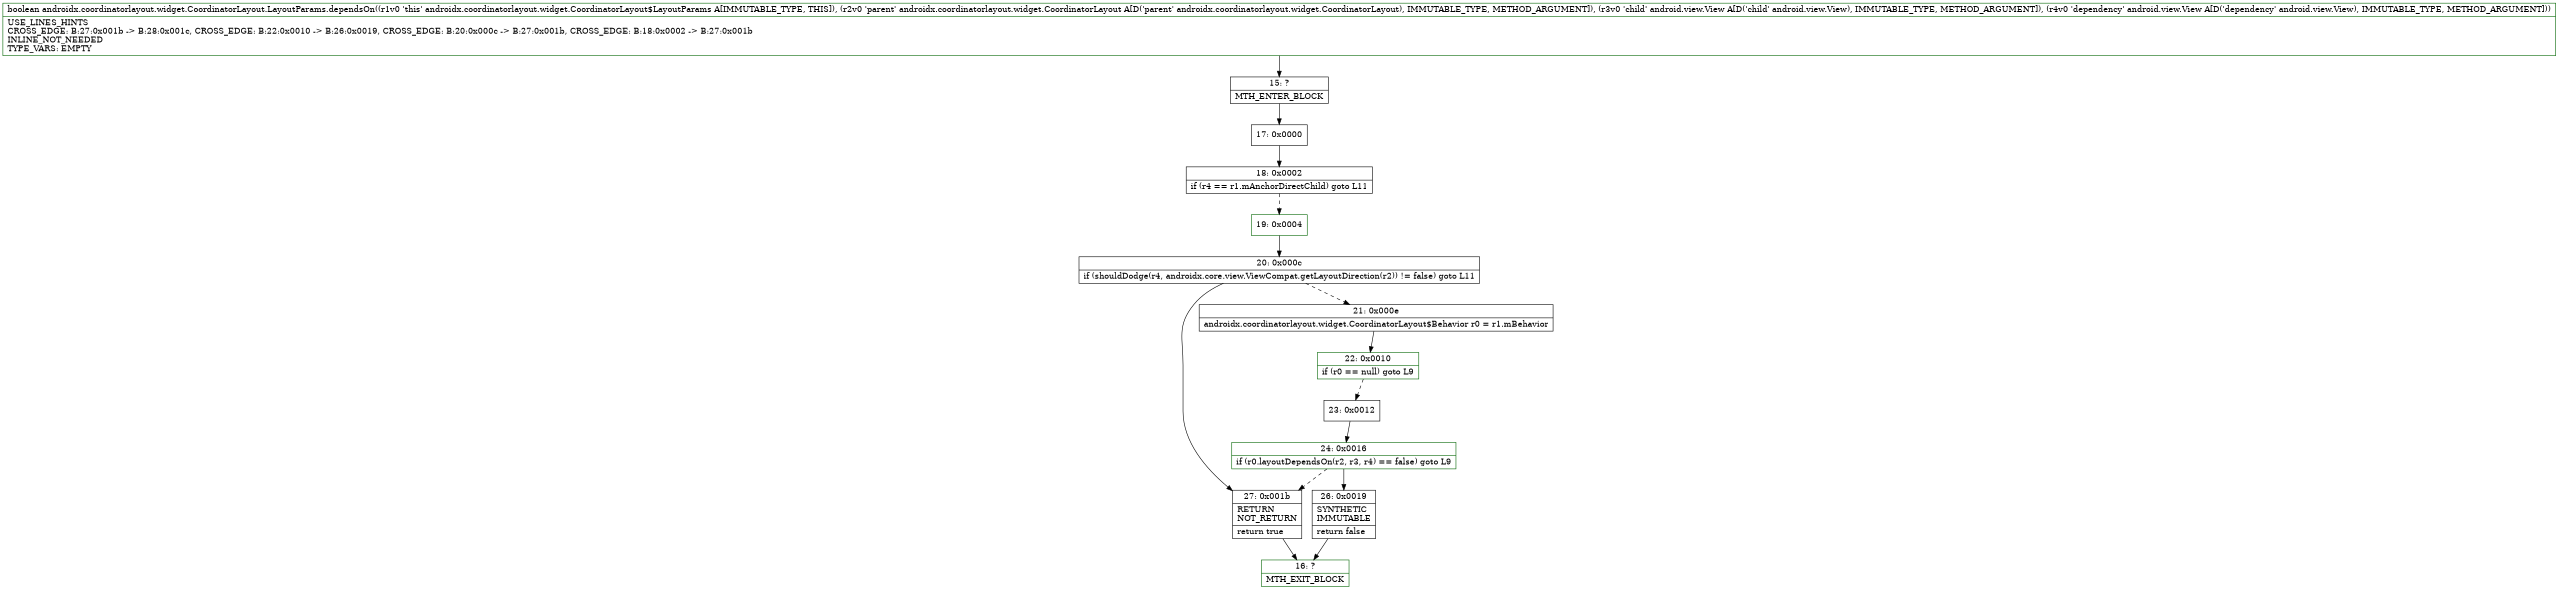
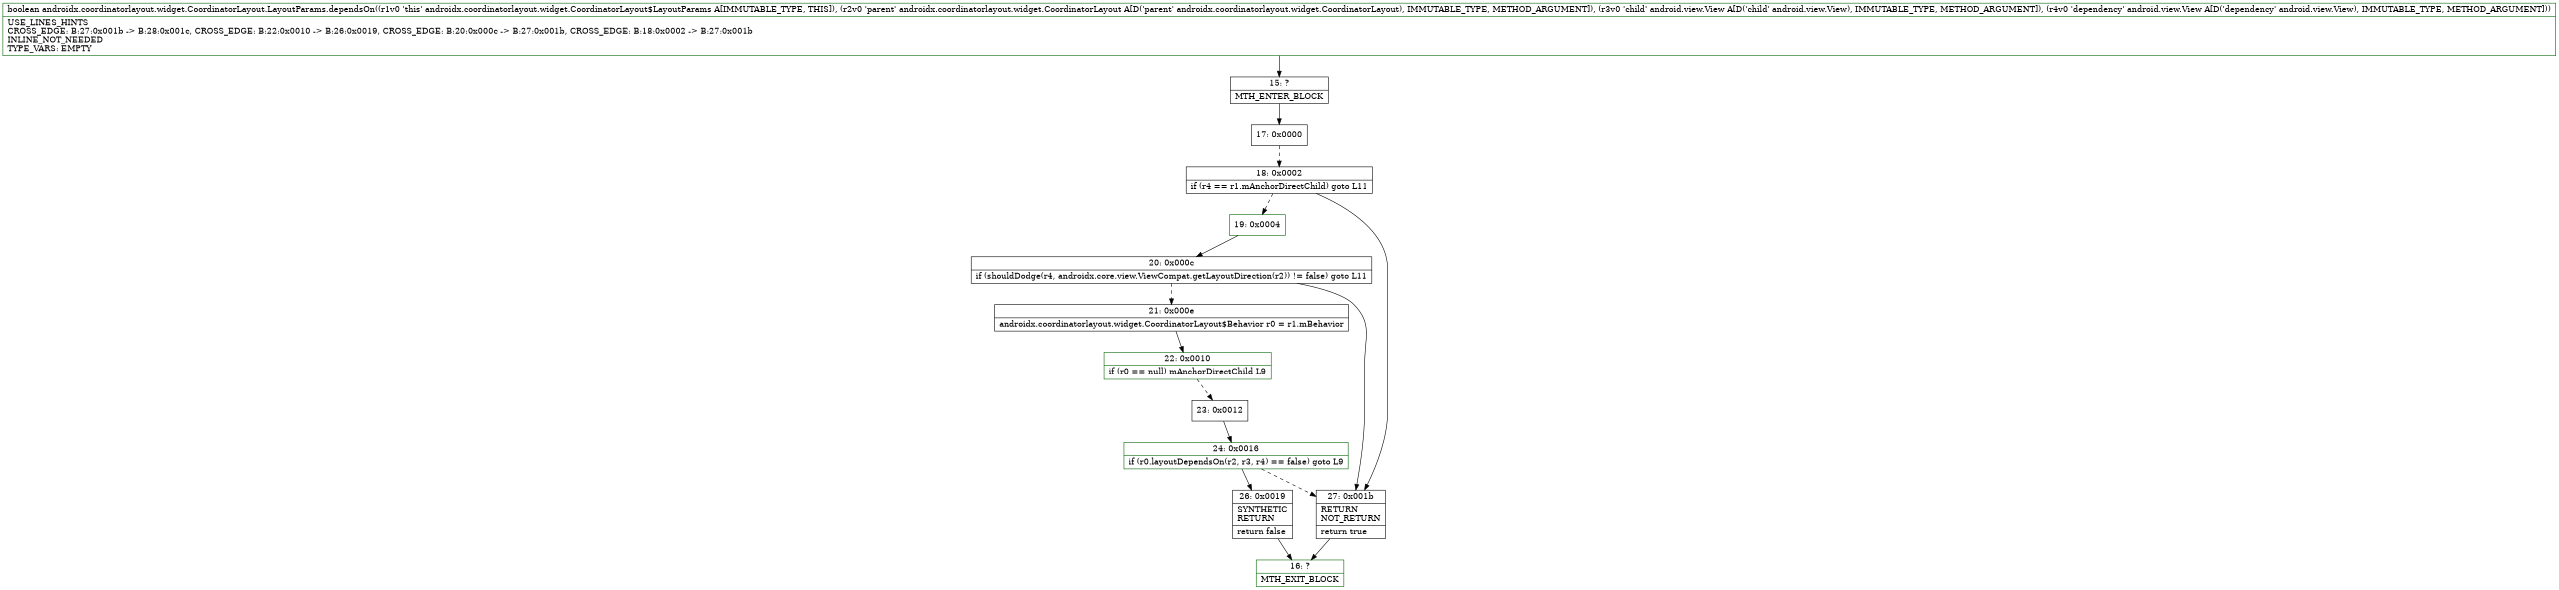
  digraph {
    fontname="DejaVu Serif"
    node [color=black fontname="DejaVu Serif" shape=record]
    edge [fontname="DejaVu Serif"]
    n1 [label="{15\:\ ?|MTH_ENTER_BLOCK\l}"]
    n2 [label="{17\:\ 0x0000}"]
    n3 [label="{18\:\ 0x0002|if (r4 == r1.mAnchorDirectChild) goto L11\l}"]
    n4 [color=darkgreen label="{19\:\ 0x0004}"]
    n5 [label="{27\:\ 0x001b|RETURN\lNOT_RETURN\l|return true\l}"]
    n6 [label="{20\:\ 0x000c|if (shouldDodge(r4, androidx.core.view.ViewCompat.getLayoutDirection(r2)) != false) goto L11\l}"]
    n7 [color=darkgreen label="{16\:\ ?|MTH_EXIT_BLOCK\l}"]
    n8 [label="{21\:\ 0x000e|androidx.coordinatorlayout.widget.CoordinatorLayout$Behavior r0 = r1.mBehavior\l}"]
-   n9 [color=darkgreen label="{22\:\ 0x0010|if (r0 == null) goto L9\l}"]
+   n9 [color=darkgreen label="{22\:\ 0x0010|if (r0 == null) mAnchorDirectChild L9\l}"]
    n10 [label="{23\:\ 0x0012}"]
    n11 [color=darkgreen label="{24\:\ 0x0016|if (r0.layoutDependsOn(r2, r3, r4) == false) goto L9\l}"]
-   n12 [label="{26\:\ 0x0019|SYNTHETIC\lIMMUTABLE\l|return false\l}"]
+   n12 [label="{26\:\ 0x0019|SYNTHETIC\lRETURN\l|return false\l}"]
    n13 [color=darkgreen label="{boolean androidx.coordinatorlayout.widget.CoordinatorLayout.LayoutParams.dependsOn((r1v0 'this' androidx.coordinatorlayout.widget.CoordinatorLayout$LayoutParams A[IMMUTABLE_TYPE, THIS]), (r2v0 'parent' androidx.coordinatorlayout.widget.CoordinatorLayout A[D('parent' androidx.coordinatorlayout.widget.CoordinatorLayout), IMMUTABLE_TYPE, METHOD_ARGUMENT]), (r3v0 'child' android.view.View A[D('child' android.view.View), IMMUTABLE_TYPE, METHOD_ARGUMENT]), (r4v0 'dependency' android.view.View A[D('dependency' android.view.View), IMMUTABLE_TYPE, METHOD_ARGUMENT]))  | USE_LINES_HINTS\lCROSS_EDGE: B:27:0x001b \-\> B:28:0x001c, CROSS_EDGE: B:22:0x0010 \-\> B:26:0x0019, CROSS_EDGE: B:20:0x000c \-\> B:27:0x001b, CROSS_EDGE: B:18:0x0002 \-\> B:27:0x001b\lINLINE_NOT_NEEDED\lTYPE_VARS: EMPTY\l}"]
    n1 -> n2
-   n2 -> n3
+   n2 -> n3 [style=dashed]
    n3 -> n4 [style=dashed]
+   n3 -> n5
    n4 -> n6
    n5 -> n7
    n6 -> n5
    n6 -> n8 [style=dashed]
    n8 -> n9
    n9 -> n10 [style=dashed]
    n10 -> n11
    n11 -> n5 [style=dashed]
    n11 -> n12
    n12 -> n7
    n13 -> n1
  }
